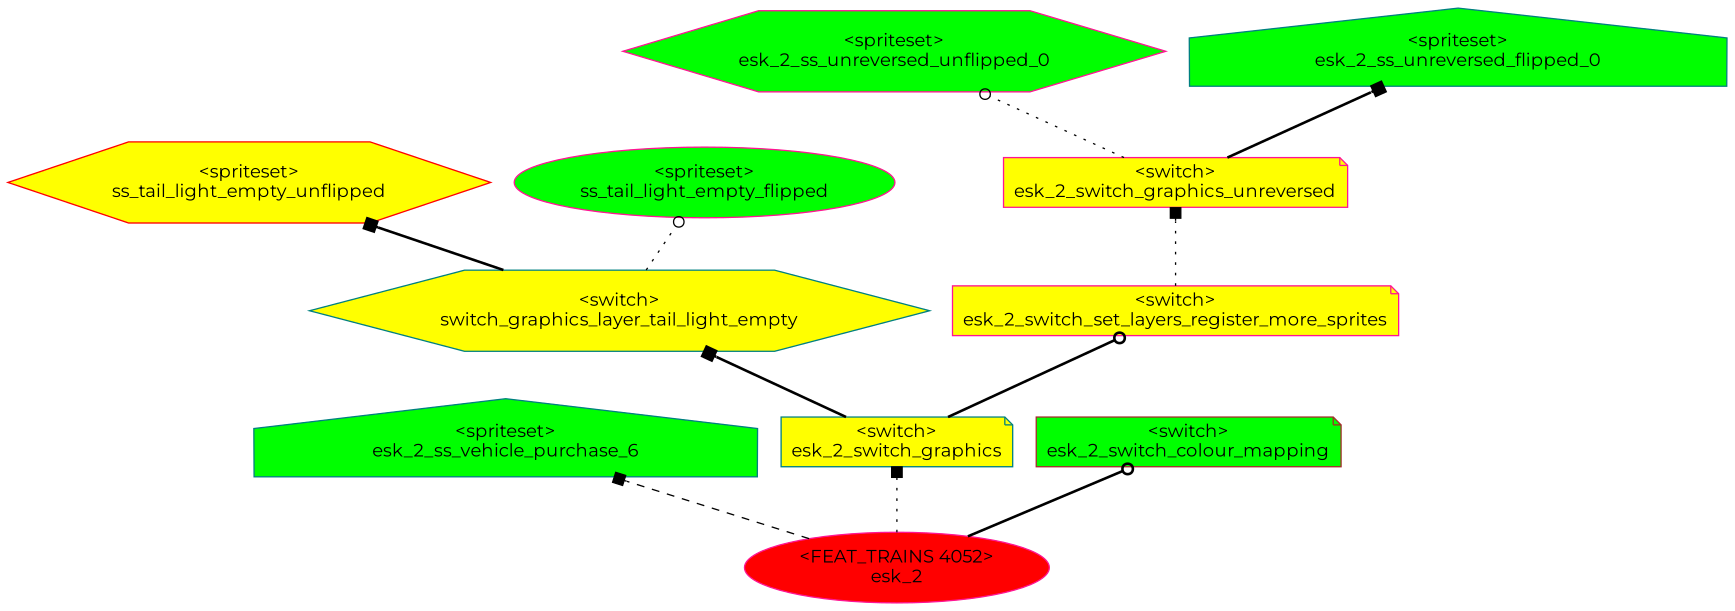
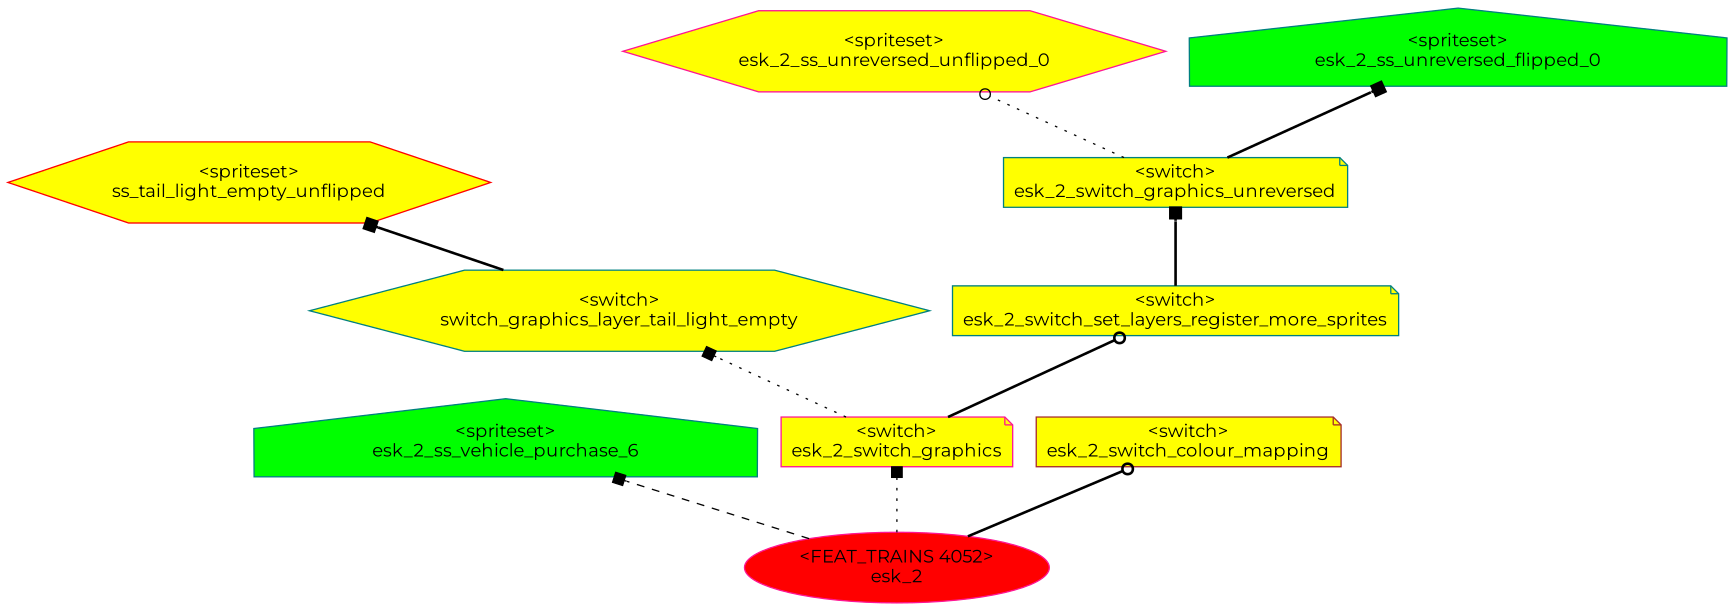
  digraph {
    fontname=Montserrat
    rankdir=BT
    node [color=deeppink fillcolor=yellow fontname=Montserrat shape=note style=filled]
    edge [arrowhead=box fontname=Montserrat style=dotted]
    n1 [color=red label="<spriteset>\nss_tail_light_empty_unflipped" shape=hexagon]
-   n2 [fillcolor=green label="<spriteset>\nss_tail_light_empty_flipped" shape=ellipse]
    n3 [color=teal label="<switch>\nswitch_graphics_layer_tail_light_empty" shape=hexagon]
-   n4 [fillcolor=green label="<spriteset>\nesk_2_ss_unreversed_unflipped_0" shape=hexagon]
+   n4 [label="<spriteset>\nesk_2_ss_unreversed_unflipped_0" shape=hexagon]
    n5 [color=teal fillcolor=green label="<spriteset>\nesk_2_ss_unreversed_flipped_0" shape=house]
-   n6 [label="<switch>\nesk_2_switch_graphics_unreversed"]
+   n6 [color=teal label="<switch>\nesk_2_switch_graphics_unreversed"]
    n7 [color=teal fillcolor=green label="<spriteset>\nesk_2_ss_vehicle_purchase_6" shape=house]
-   n8 [label="<switch>\nesk_2_switch_set_layers_register_more_sprites"]
-   n9 [color=teal label="<switch>\nesk_2_switch_graphics"]
-   n10 [color=brown fillcolor=green label="<switch>\nesk_2_switch_colour_mapping"]
+   n8 [color=teal label="<switch>\nesk_2_switch_set_layers_register_more_sprites"]
+   n9 [label="<switch>\nesk_2_switch_graphics"]
+   n10 [color=brown label="<switch>\nesk_2_switch_colour_mapping"]
    n11 [fillcolor=red label="<FEAT_TRAINS 4052>\nesk_2" shape=ellipse]
    n3 -> n1 [style=bold]
-   n3 -> n2 [arrowhead=odot]
    n6 -> n4 [arrowhead=odot]
    n6 -> n5 [style=bold]
-   n8 -> n6
-   n9 -> n3 [style=bold]
+   n8 -> n6 [style=bold]
+   n9 -> n3
    n9 -> n8 [arrowhead=odot style=bold]
    n11 -> n7 [style=dashed]
    n11 -> n9
    n11 -> n10 [arrowhead=odot style=bold]
  }
